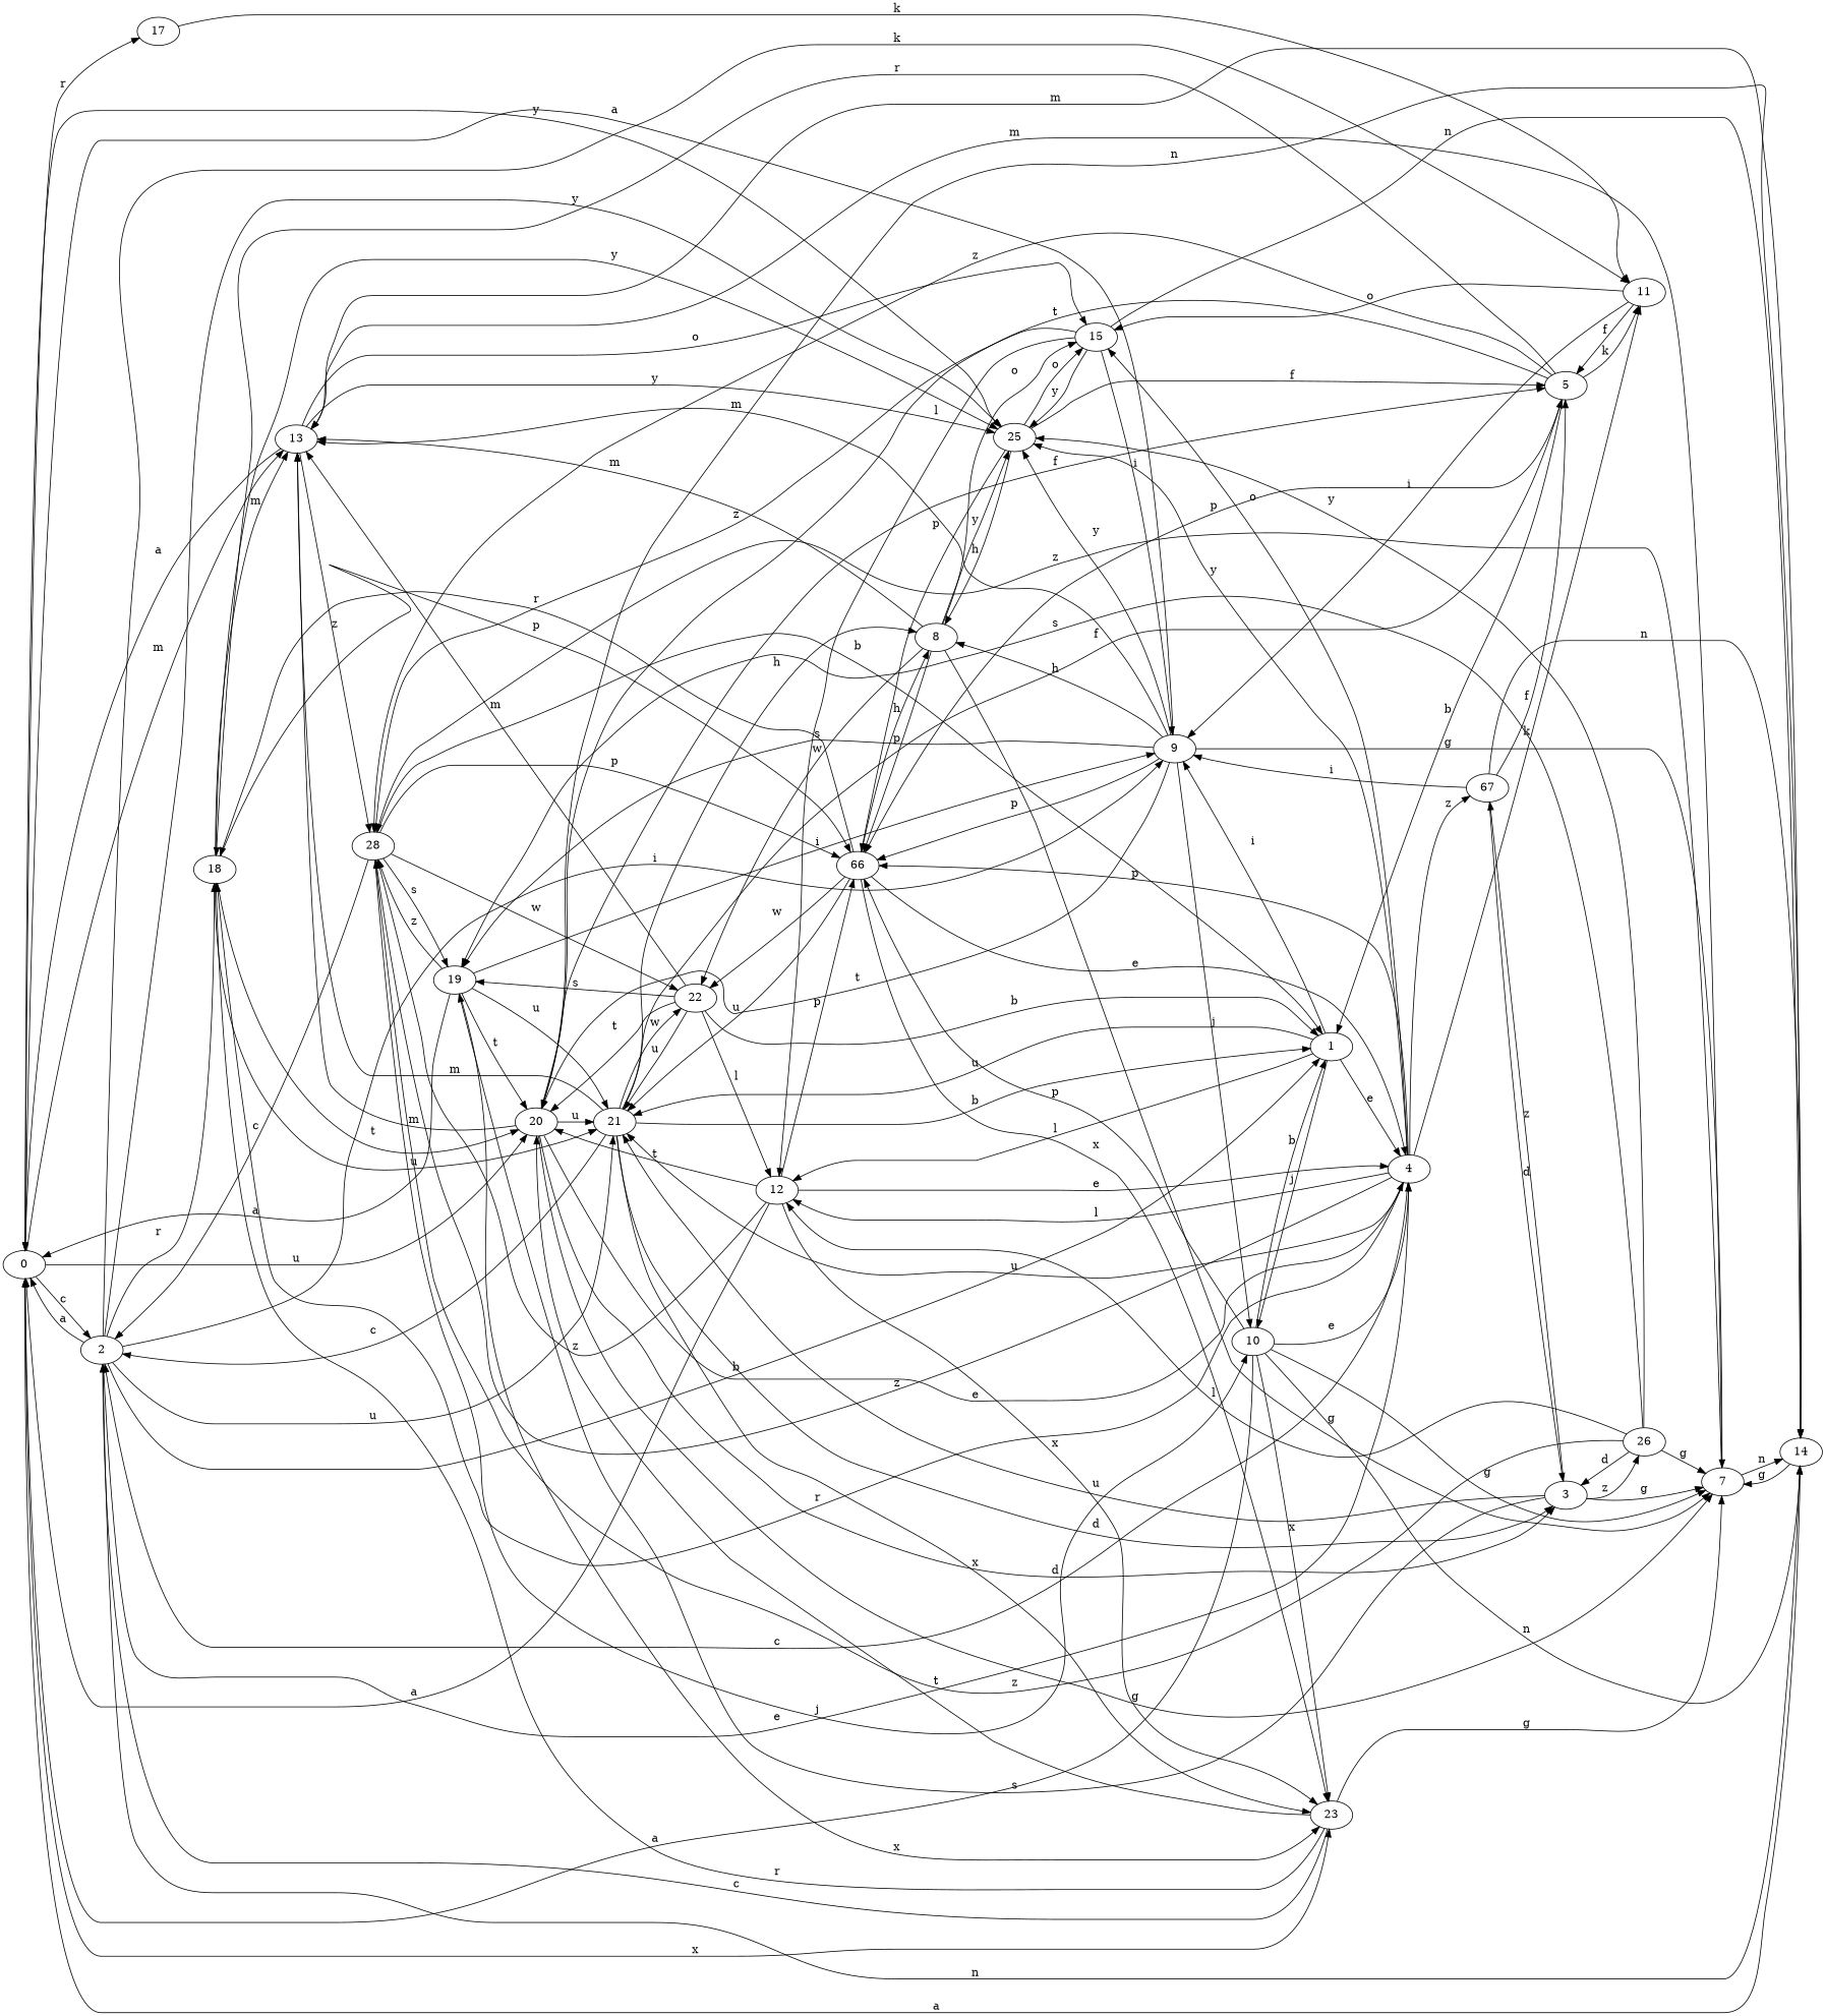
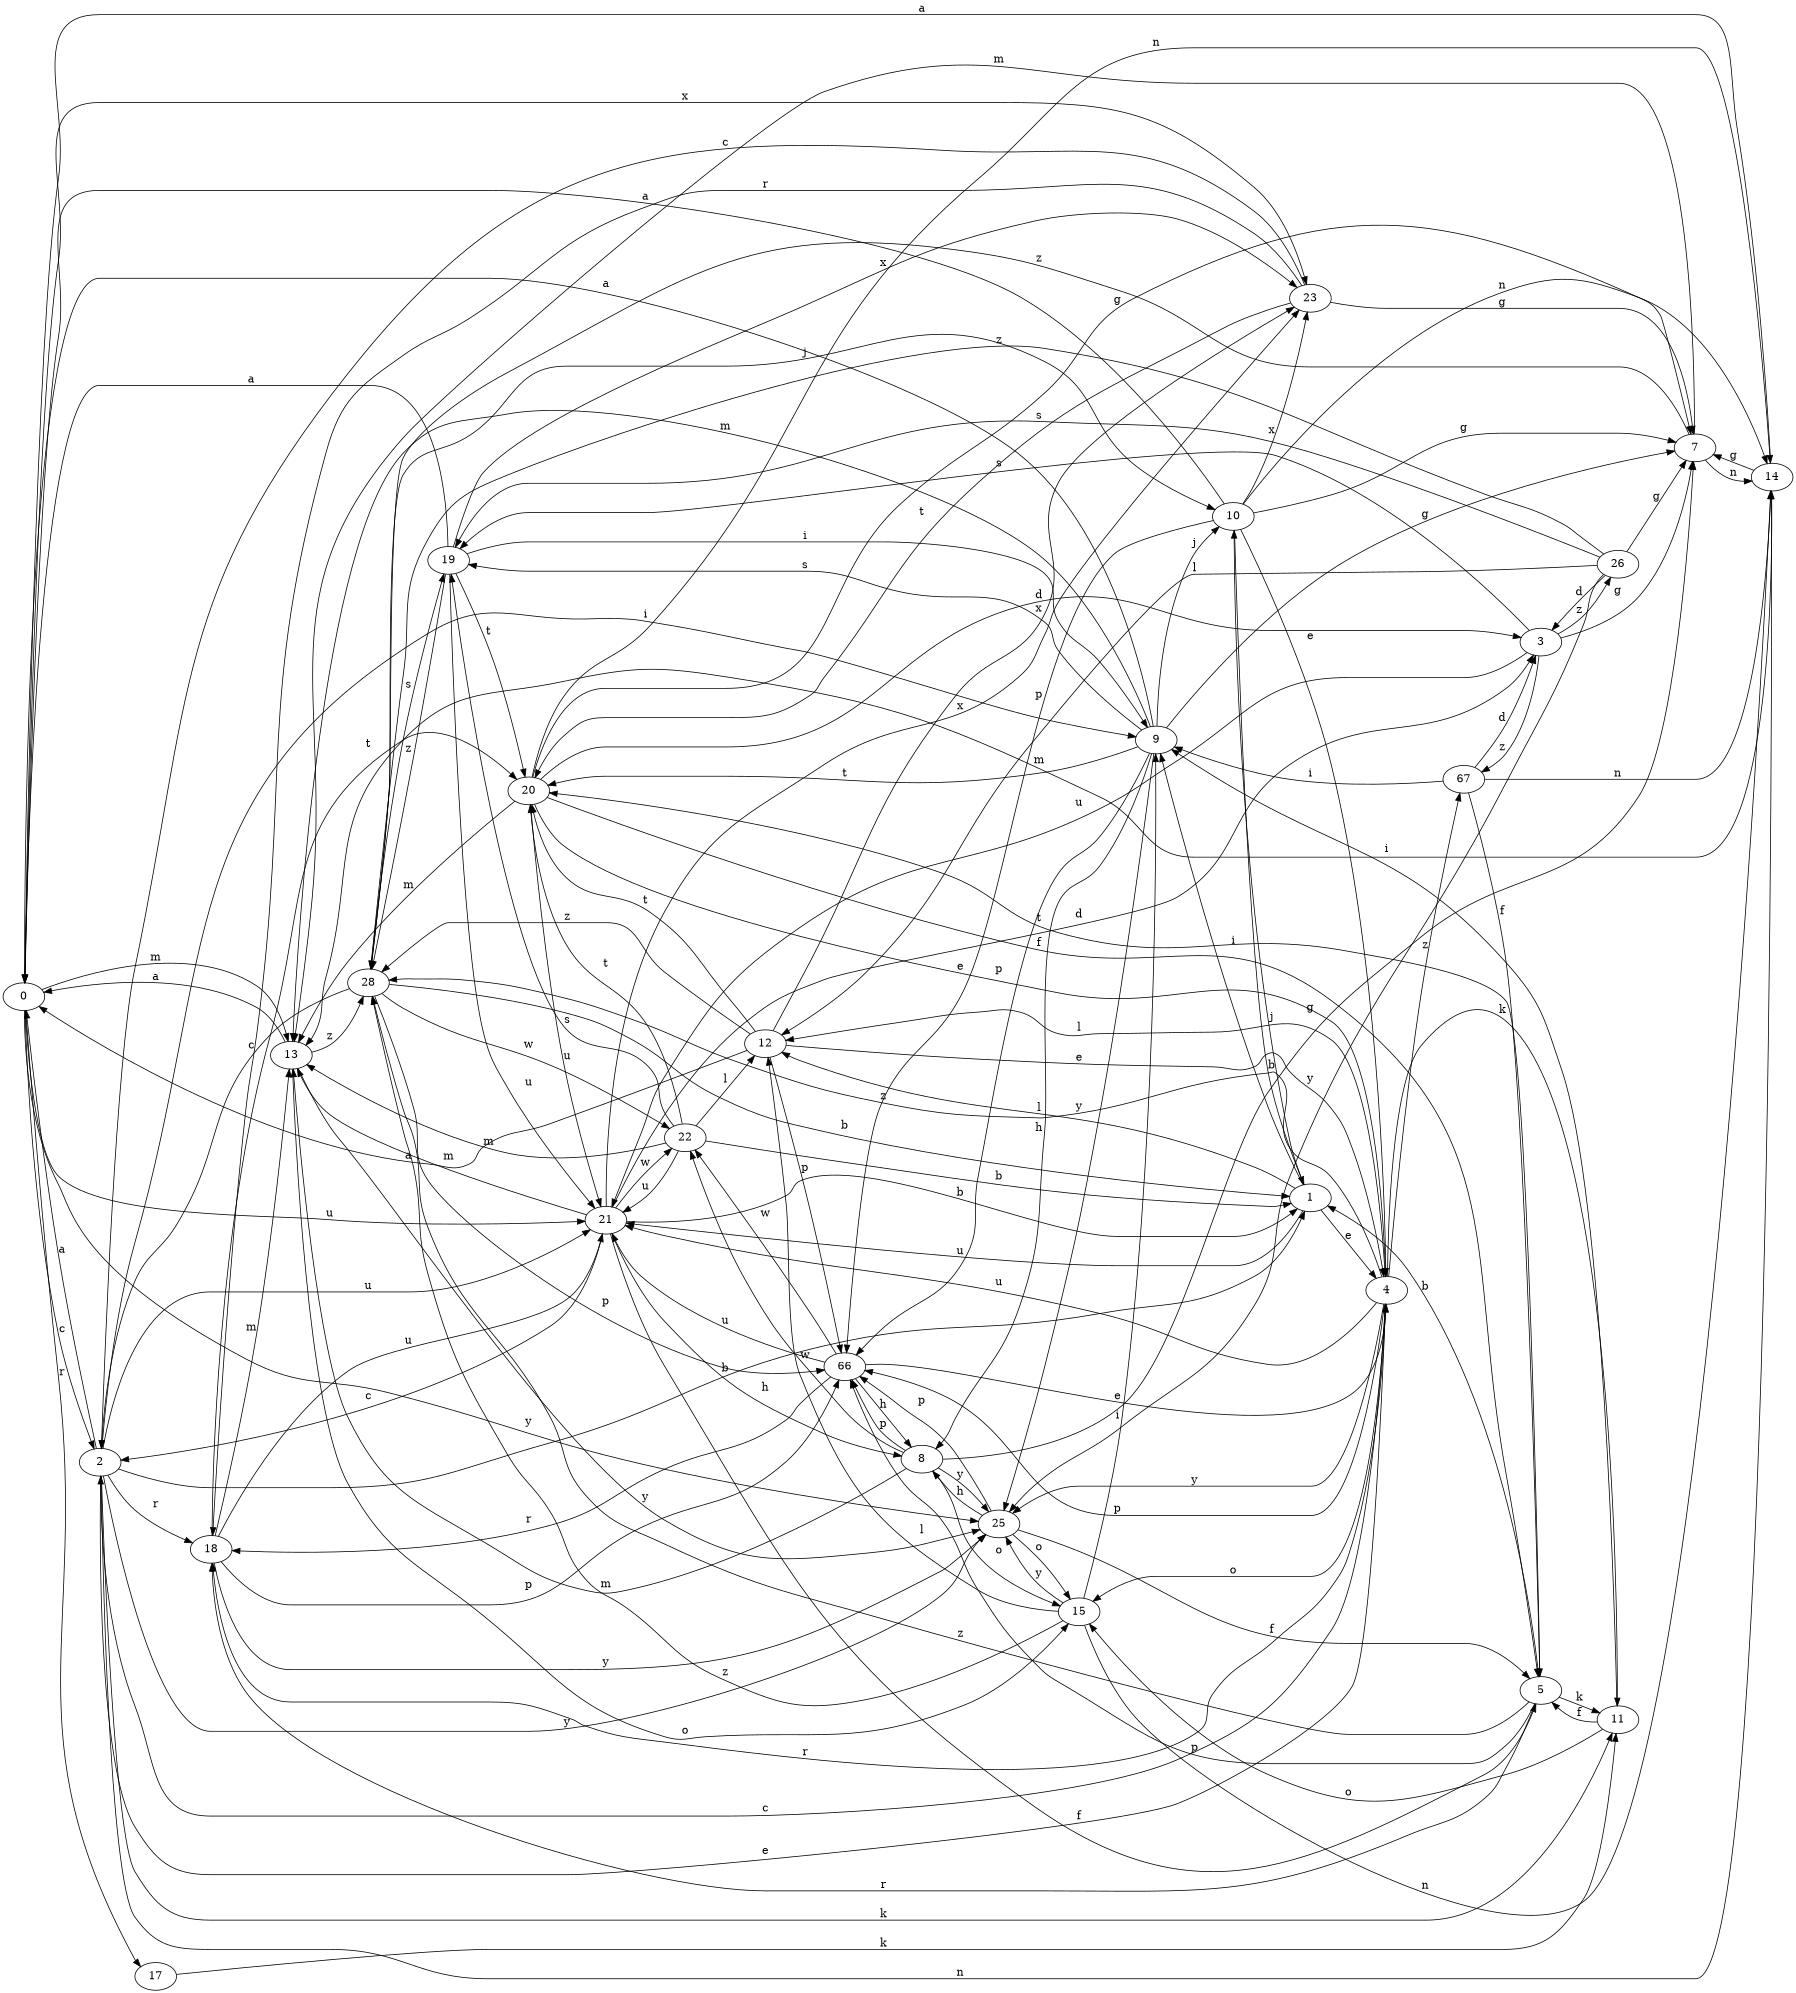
  strict digraph {
    rankdir=LR
    0
    2
    13
    17
    21
    23
    25
    1
    4
    9
    11
    14
    18
    15
    28
    3
    5
    8
    22
    7
    20
    n22 [label=66]
    10
    12
    n25 [label=67]
    19
    26
    0 -> 2 [label=c]
    0 -> 13 [label=m]
    0 -> 17 [label=r]
-   0 -> 20 [label=u]
+   0 -> 21 [label=u]
    0 -> 23 [label=x]
    0 -> 25 [label=y]
    2 -> 0 [label=a]
    2 -> 21 [label=u]
    2 -> 25 [label=y]
    2 -> 1 [label=b]
    2 -> 4 [label=e]
    2 -> 9 [label=i]
    2 -> 11 [label=k]
    2 -> 14 [label=n]
    2 -> 18 [label=r]
    13 -> 0 [label=a]
    13 -> 25 [label=y]
    13 -> 15 [label=o]
    13 -> 28 [label=z]
    17 -> 11 [label=k]
    21 -> 2 [label=c]
    21 -> 13 [label=m]
    21 -> 23 [label=x]
    21 -> 1 [label=b]
    21 -> 3 [label=d]
    21 -> 5 [label=f]
    21 -> 8 [label=h]
    21 -> 22 [label=w]
    23 -> 2 [label=c]
    23 -> 18 [label=r]
    23 -> 7 [label=g]
    23 -> 20 [label=t]
    25 -> 15 [label=o]
    25 -> 5 [label=f]
    25 -> 8 [label=h]
    25 -> n22 [label=p]
    1 -> 21 [label=u]
    1 -> 4 [label=e]
    1 -> 9 [label=i]
    1 -> 10 [label=j]
    1 -> 12 [label=l]
    4 -> 2 [label=c]
    4 -> 21 [label=u]
    4 -> 25 [label=y]
    4 -> 11 [label=k]
    4 -> 18 [label=r]
    4 -> 15 [label=o]
    4 -> 28 [label=z]
    4 -> n22 [label=p]
    4 -> 12 [label=l]
    4 -> n25 [label=z]
    9 -> 0 [label=a]
    9 -> 13 [label=m]
    9 -> 25 [label=y]
    9 -> 8 [label=h]
    9 -> 7 [label=g]
    9 -> 20 [label=t]
    9 -> n22 [label=p]
    9 -> 10 [label=j]
    9 -> 19 [label=s]
    11 -> 9 [label=i]
    11 -> 15 [label=o]
    11 -> 5 [label=f]
    14 -> 0 [label=a]
    14 -> 13 [label=m]
    14 -> 7 [label=g]
    18 -> 13 [label=m]
    18 -> 21 [label=u]
    18 -> 25 [label=y]
    18 -> 20 [label=t]
    18 -> n22 [label=p]
    15 -> 25 [label=y]
    15 -> 9 [label=i]
    15 -> 14 [label=n]
    15 -> 28 [label=z]
    15 -> 12 [label=l]
    28 -> 2 [label=c]
    28 -> 1 [label=b]
    28 -> 22 [label=w]
    28 -> n22 [label=p]
    28 -> 10 [label=j]
    28 -> 19 [label=s]
    3 -> 21 [label=u]
    3 -> 7 [label=g]
    3 -> n25 [label=z]
    3 -> 19 [label=s]
    3 -> 26 [label=z]
    5 -> 1 [label=b]
    5 -> 11 [label=k]
    5 -> 18 [label=r]
    5 -> 28 [label=z]
    5 -> 20 [label=t]
    5 -> n22 [label=p]
    8 -> 13 [label=m]
    8 -> 25 [label=y]
    8 -> 15 [label=o]
    8 -> 22 [label=w]
    8 -> 7 [label=g]
    8 -> n22 [label=p]
    22 -> 13 [label=m]
    22 -> 21 [label=u]
    22 -> 1 [label=b]
    22 -> 20 [label=t]
    22 -> 12 [label=l]
    22 -> 19 [label=s]
    7 -> 13 [label=m]
    7 -> 14 [label=n]
    7 -> 28 [label=z]
    20 -> 13 [label=m]
    20 -> 21 [label=u]
    20 -> 4 [label=e]
    20 -> 14 [label=n]
    20 -> 3 [label=d]
    20 -> 5 [label=f]
    20 -> 7 [label=g]
    n22 -> 21 [label=u]
-   n22 -> 23 [label=x]
    n22 -> 4 [label=e]
    n22 -> 18 [label=r]
    n22 -> 8 [label=h]
    n22 -> 22 [label=w]
    10 -> 0 [label=a]
    10 -> 23 [label=x]
    10 -> 1 [label=b]
    10 -> 4 [label=e]
    10 -> 14 [label=n]
    10 -> 7 [label=g]
    10 -> n22 [label=p]
    12 -> 0 [label=a]
    12 -> 23 [label=x]
    12 -> 4 [label=e]
    12 -> 28 [label=z]
    12 -> 20 [label=t]
    12 -> n22 [label=p]
    n25 -> 9 [label=i]
    n25 -> 14 [label=n]
    n25 -> 3 [label=d]
    n25 -> 5 [label=f]
    19 -> 0 [label=a]
    19 -> 21 [label=u]
    19 -> 23 [label=x]
    19 -> 9 [label=i]
    19 -> 28 [label=z]
    19 -> 20 [label=t]
    26 -> 25 [label=y]
    26 -> 28 [label=z]
    26 -> 3 [label=d]
    26 -> 7 [label=g]
    26 -> 12 [label=l]
    26 -> 19 [label=s]
  }
